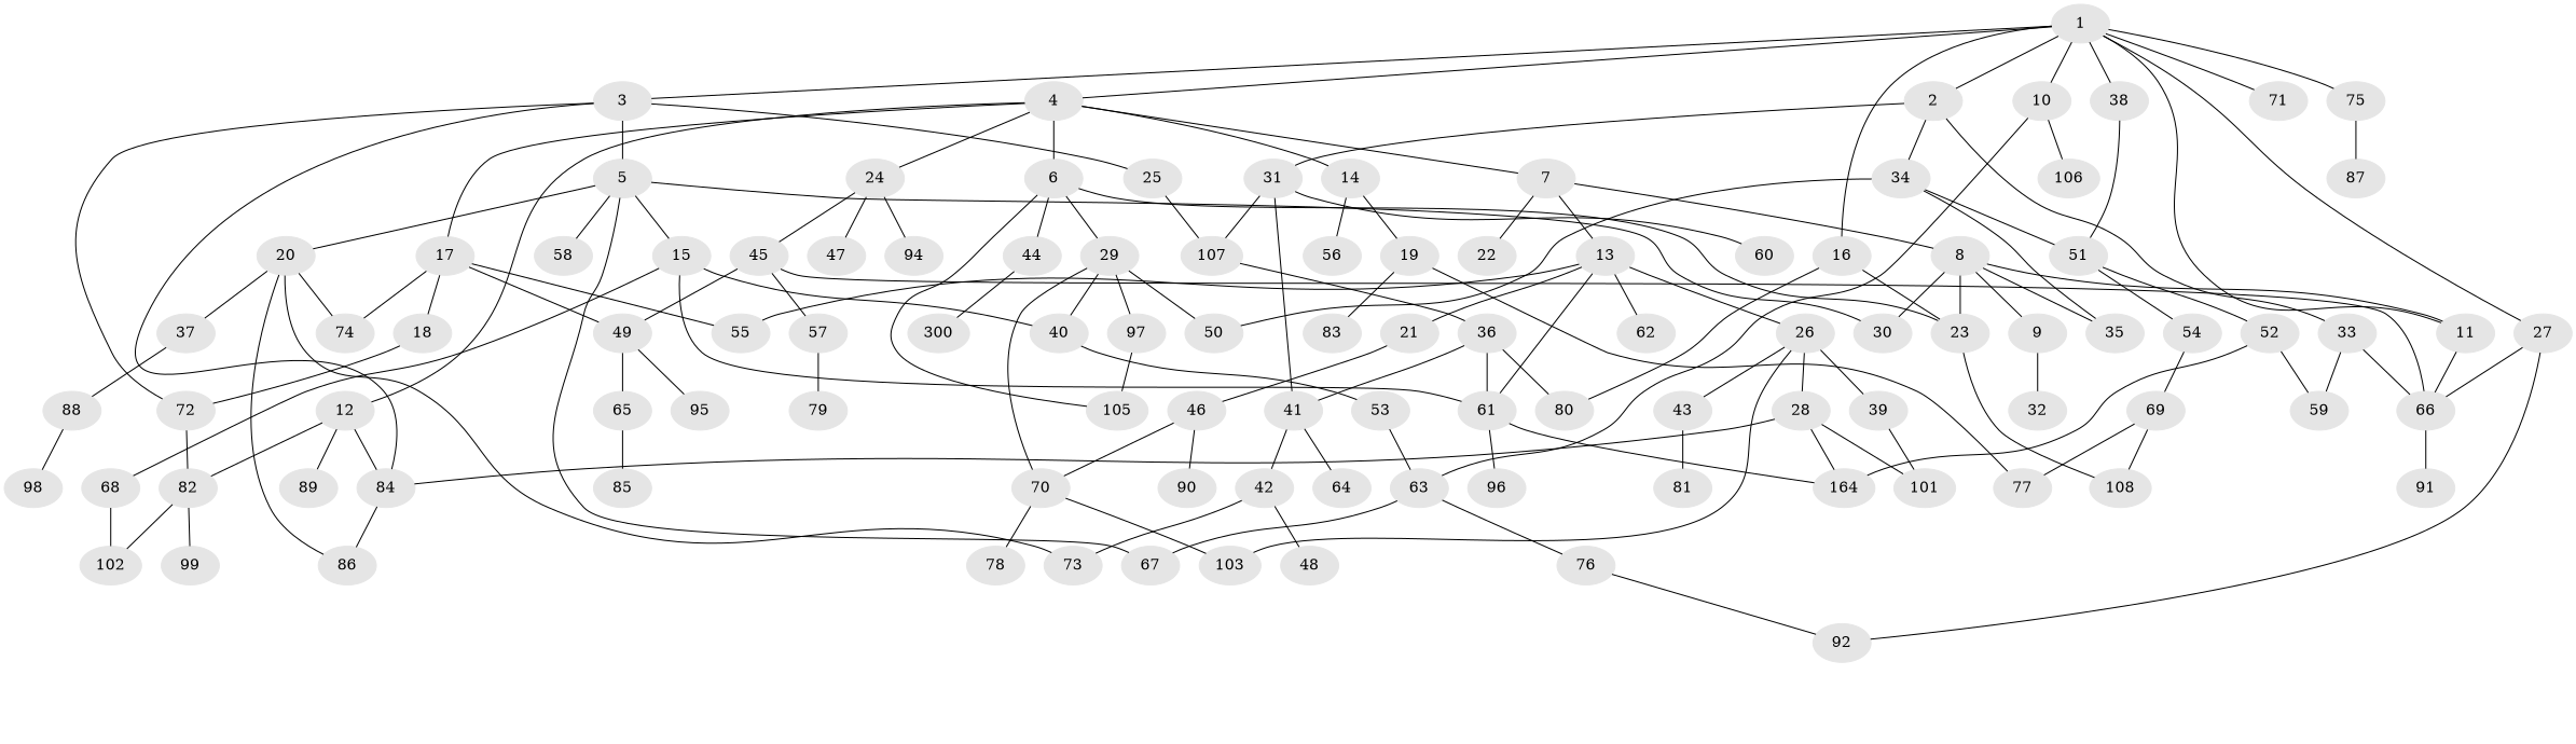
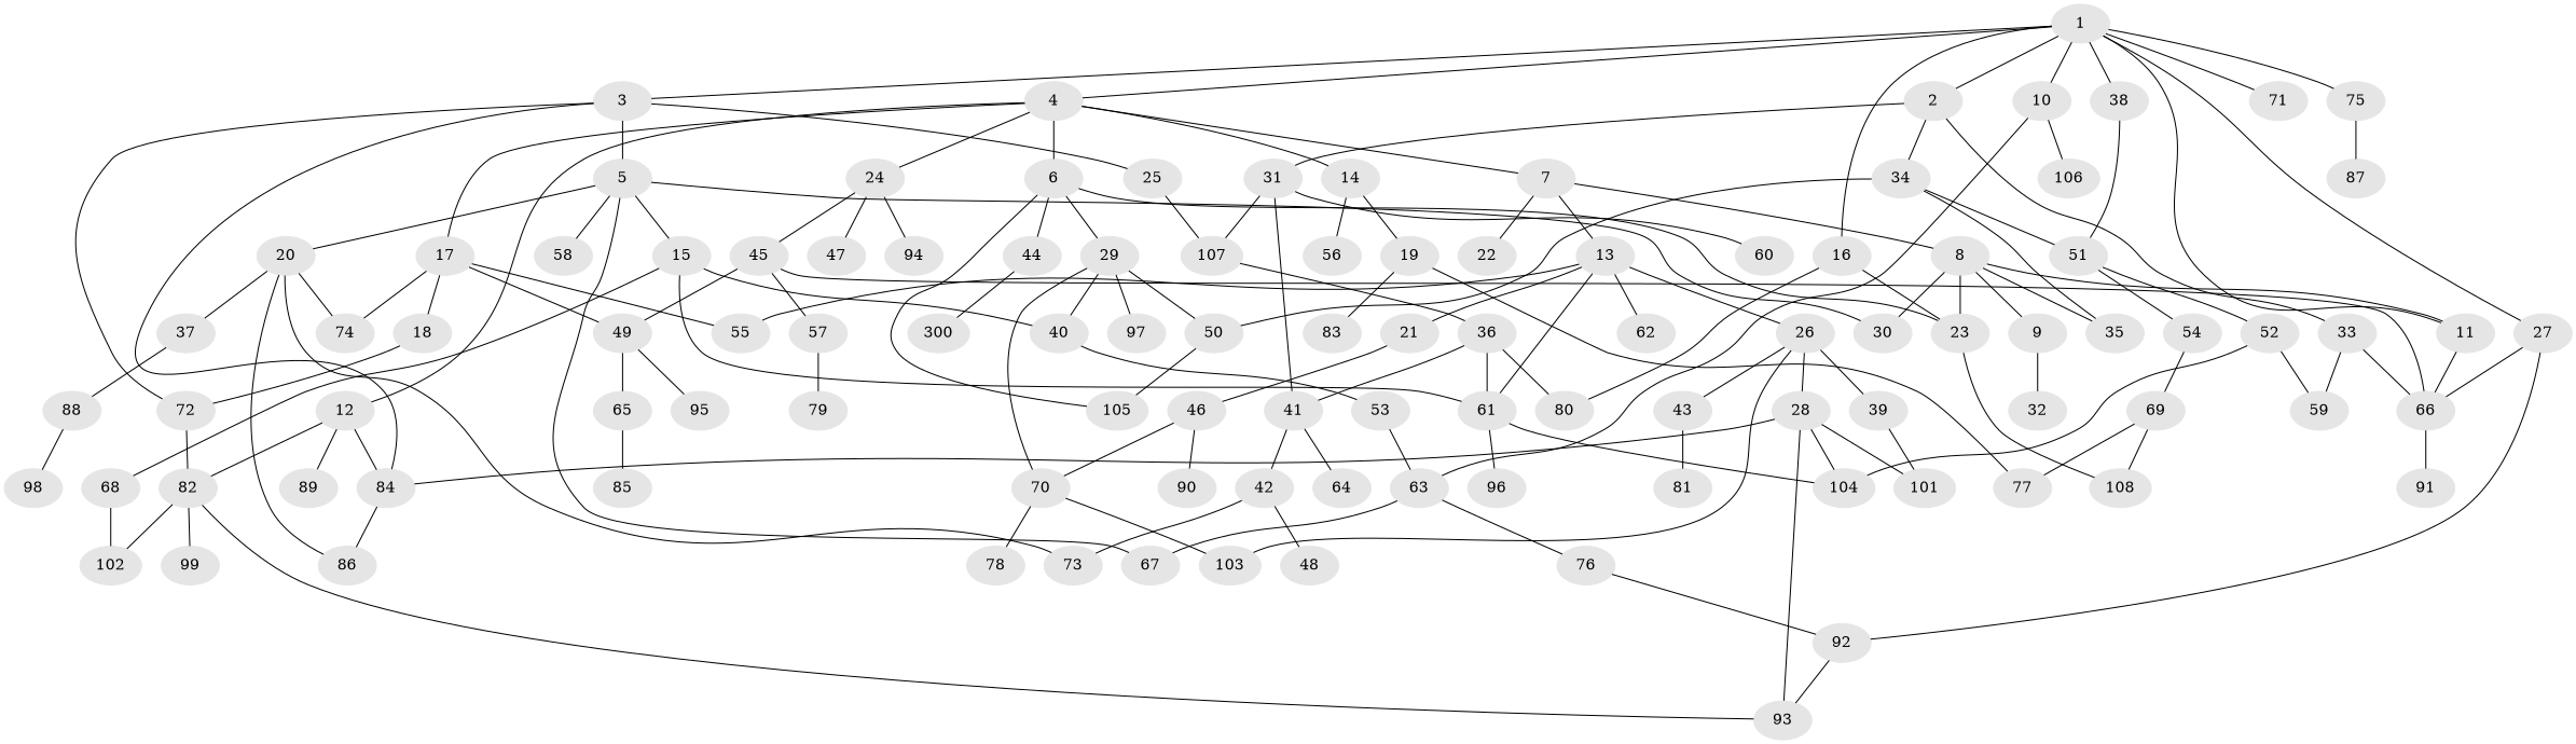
  graph {
    node [color=gray90 style=filled]
    1
    2
    3
    4
    10
    11
    16
    27
    38
    71
    75
    31
    33
    34
    5
    25
    72
    84
    6
    7
    12
    14
    17
    24
    63
    106
    66
    23
    80
    92
    51
    87
    107
    41
    60
    59
    35
    50
    15
    20
    30
    58
    67
    82
    86
    29
    44
    105
    8
    13
    22
    89
    19
    56
    55
    18
    49
    74
    45
    47
    94
    61
    40
    68
    37
    73
    108
    70
    97
    n70 [label=300]
    9
    21
    26
    62
    32
    76
    91
+   93
    102
    99
    46
    28
    39
    43
    103
-   104 [label=164]
+   104
    96
    77
    83
    53
    65
    95
    88
    90
    57
    36
    101
    81
    78
    42
    64
    52
    54
    98
    48
    79
    85
    69
    1 -- 2
    1 -- 3
    1 -- 4
    1 -- 10
    1 -- 11
    1 -- 16
    1 -- 27
    1 -- 38
    1 -- 71
    1 -- 75
    2 -- 31
    2 -- 33
    2 -- 34
    3 -- 5
    3 -- 25
    3 -- 72
    3 -- 84
    4 -- 6
    4 -- 7
    4 -- 12
    4 -- 14
    4 -- 17
    4 -- 24
    10 -- 63
    10 -- 106
    11 -- 66
    16 -- 23
    16 -- 80
    27 -- 66
    27 -- 92
    38 -- 51
    75 -- 87
    31 -- 107
    31 -- 41
    31 -- 60
    33 -- 66
    33 -- 59
    34 -- 51
    34 -- 35
    34 -- 50
    5 -- 15
    5 -- 20
    5 -- 30
    5 -- 58
    5 -- 67
    25 -- 107
    72 -- 82
    84 -- 86
    6 -- 23
    6 -- 29
    6 -- 44
    6 -- 105
    7 -- 8
    7 -- 13
    7 -- 22
    12 -- 84
    12 -- 82
    12 -- 89
    14 -- 19
    14 -- 56
    17 -- 55
    17 -- 18
    17 -- 49
    17 -- 74
    24 -- 45
    24 -- 47
    24 -- 94
    63 -- 67
    63 -- 76
    66 -- 91
    23 -- 108
+   92 -- 93
    51 -- 52
    51 -- 54
    107 -- 36
    41 -- 42
    41 -- 64
-   97 -- 105
+   50 -- 105
    15 -- 61
    15 -- 40
    15 -- 68
    20 -- 86
    20 -- 74
    20 -- 37
    20 -- 73
+   82 -- 93
    82 -- 102
    82 -- 99
    29 -- 50
    29 -- 40
    29 -- 70
    29 -- 97
    44 -- n70
    8 -- 11
    8 -- 23
    8 -- 35
    8 -- 30
    8 -- 9
    13 -- 55
    13 -- 61
    13 -- 21
    13 -- 26
    13 -- 62
    19 -- 77
    19 -- 83
    18 -- 72
    49 -- 65
    49 -- 95
    45 -- 66
    45 -- 49
    45 -- 57
    61 -- 104
    61 -- 96
    40 -- 53
    68 -- 102
    37 -- 88
    70 -- 103
    70 -- 78
    9 -- 32
    21 -- 46
    26 -- 28
    26 -- 39
    26 -- 43
    26 -- 103
    76 -- 92
    46 -- 70
    46 -- 90
    28 -- 84
+   28 -- 93
    28 -- 104
    28 -- 101
    39 -- 101
    43 -- 81
    53 -- 63
    65 -- 85
    88 -- 98
    57 -- 79
    36 -- 80
    36 -- 41
    36 -- 61
    42 -- 73
    42 -- 48
    52 -- 59
    52 -- 104
    54 -- 69
    69 -- 108
    69 -- 77
  }
